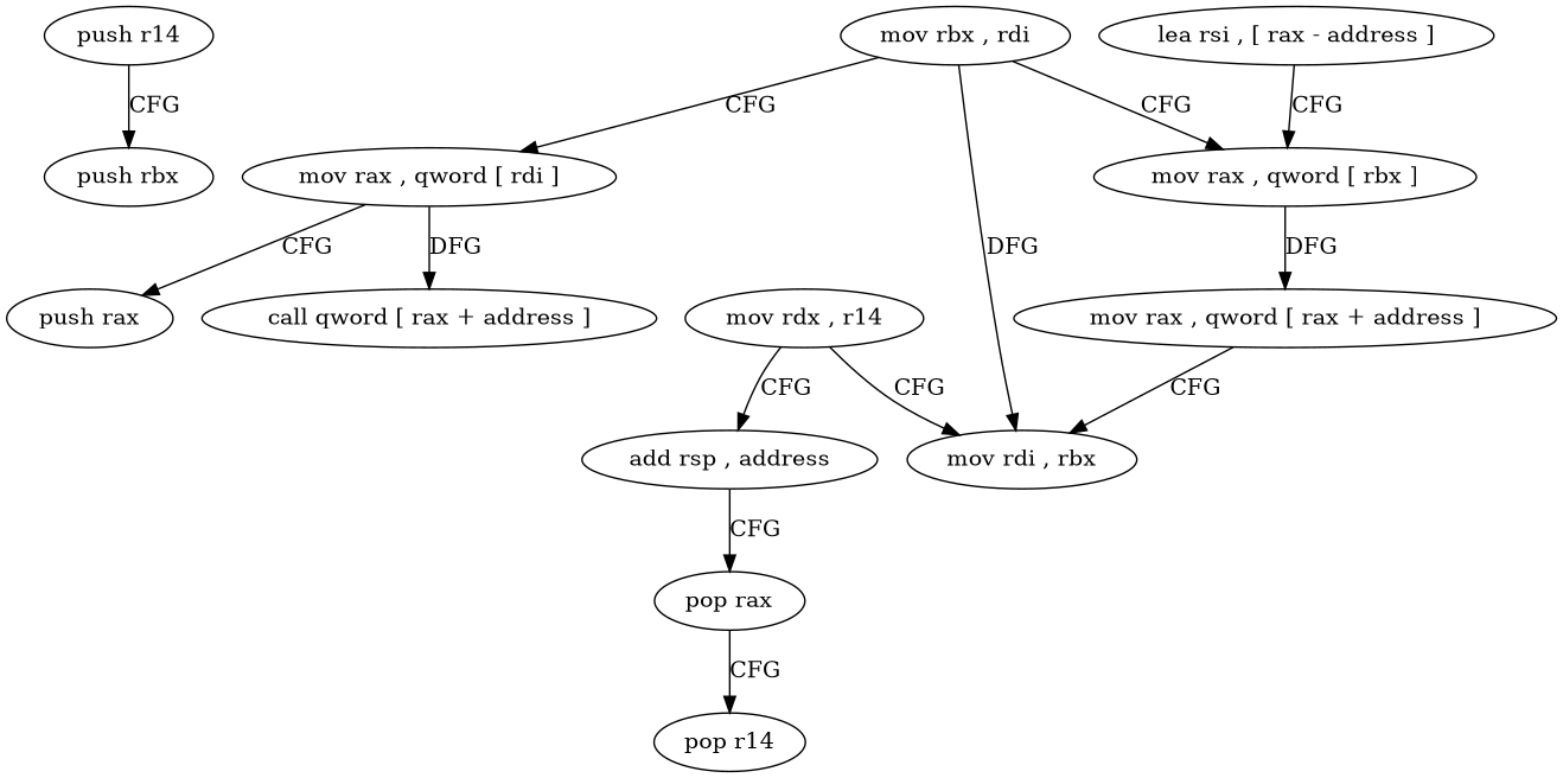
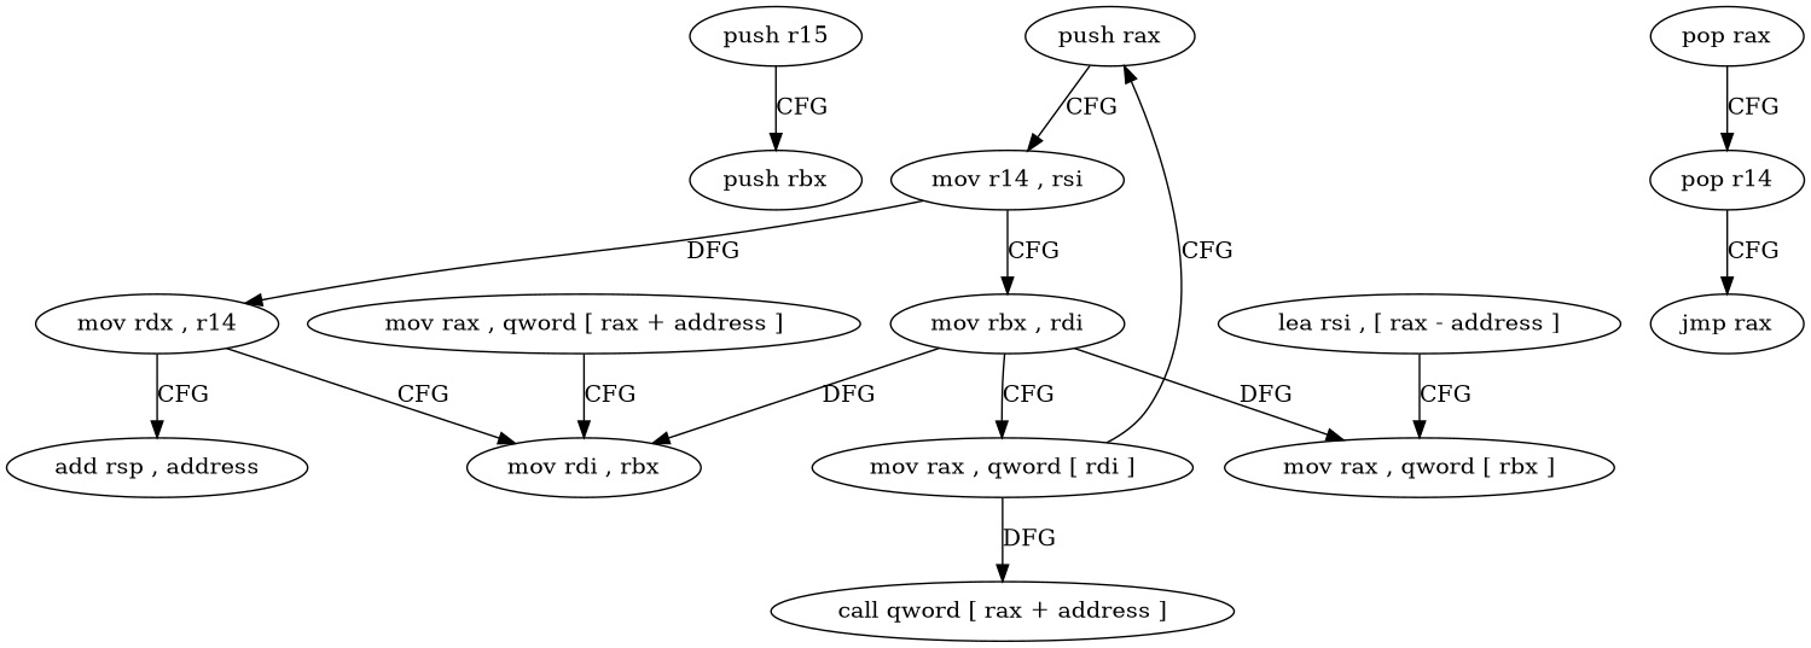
  digraph {
-   n1 [label="push r14"]
+   n1 [label="push r15"]
    n2 [label="push rbx"]
    n3 [label="push rax"]
+   n4 [label="mov r14 , rsi"]
    n5 [label="mov rbx , rdi"]
    n6 [label="mov rdx , r14"]
    n7 [label="mov rax , qword [ rdi ]"]
    n8 [label="mov rax , qword [ rbx ]"]
    n9 [label="mov rdi , rbx"]
    n10 [label="add rsp , address"]
    n11 [label="call qword [ rax + address ]"]
    n12 [label="mov rax , qword [ rax + address ]"]
    n13 [label="lea rsi , [ rax - address ]"]
+   n14 [label="jmp rax"]
    n15 [label="pop rax"]
    n16 [label="pop r14"]
    n1 -> n2 [label=CFG]
+   n3 -> n4 [label=CFG]
+   n4 -> n5 [label=CFG]
+   n4 -> n6 [label=DFG]
    n5 -> n7 [label=CFG]
-   n5 -> n8 [label=CFG]
+   n5 -> n8 [label=DFG]
    n5 -> n9 [label=DFG]
    n6 -> n9 [label=CFG]
    n6 -> n10 [label=CFG]
    n7 -> n3 [label=CFG]
    n7 -> n11 [label=DFG]
-   n8 -> n12 [label=DFG]
-   n10 -> n15 [label=CFG]
    n12 -> n9 [label=CFG]
    n13 -> n8 [label=CFG]
    n15 -> n16 [label=CFG]
+   n16 -> n14 [label=CFG]
  }
